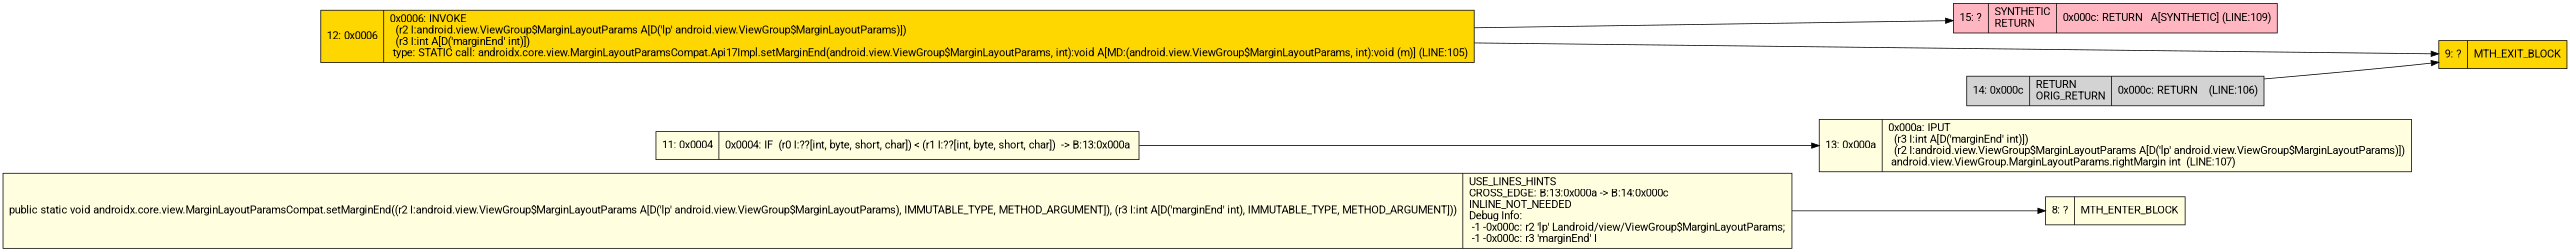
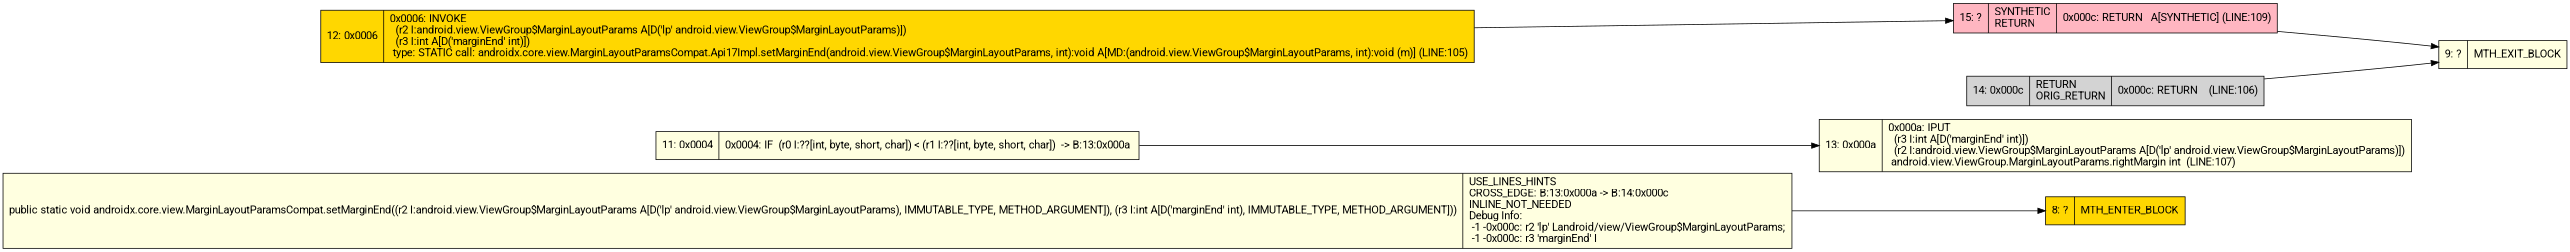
  digraph {
    fontname=Roboto
    rankdir=LR
    node [fillcolor=lightyellow fontname=Roboto shape=record style=filled]
    edge [fontname=Roboto]
-   n1 [label="{8\:\ ?|MTH_ENTER_BLOCK\l}"]
+   n1 [fillcolor=gold label="{8\:\ ?|MTH_ENTER_BLOCK\l}"]
    n2 [label="{11\:\ 0x0004|0x0004: IF  (r0 I:??[int, byte, short, char]) \< (r1 I:??[int, byte, short, char])  \-\> B:13:0x000a \l}"]
    n3 [label="{13\:\ 0x000a|0x000a: IPUT  \l  (r3 I:int A[D('marginEnd' int)])\l  (r2 I:android.view.ViewGroup$MarginLayoutParams A[D('lp' android.view.ViewGroup$MarginLayoutParams)])\l android.view.ViewGroup.MarginLayoutParams.rightMargin int  (LINE:107)\l}"]
    n4 [fillcolor=gold label="{12\:\ 0x0006|0x0006: INVOKE  \l  (r2 I:android.view.ViewGroup$MarginLayoutParams A[D('lp' android.view.ViewGroup$MarginLayoutParams)])\l  (r3 I:int A[D('marginEnd' int)])\l type: STATIC call: androidx.core.view.MarginLayoutParamsCompat.Api17Impl.setMarginEnd(android.view.ViewGroup$MarginLayoutParams, int):void A[MD:(android.view.ViewGroup$MarginLayoutParams, int):void (m)] (LINE:105)\l}"]
    n5 [fillcolor=lightpink label="{15\:\ ?|SYNTHETIC\lRETURN\l|0x000c: RETURN   A[SYNTHETIC] (LINE:109)\l}"]
-   n6 [fillcolor=gold label="{9\:\ ?|MTH_EXIT_BLOCK\l}"]
+   n6 [label="{9\:\ ?|MTH_EXIT_BLOCK\l}"]
    n7 [fillcolor=lightgrey label="{14\:\ 0x000c|RETURN\lORIG_RETURN\l|0x000c: RETURN    (LINE:106)\l}"]
    n8 [label="{public static void androidx.core.view.MarginLayoutParamsCompat.setMarginEnd((r2 I:android.view.ViewGroup$MarginLayoutParams A[D('lp' android.view.ViewGroup$MarginLayoutParams), IMMUTABLE_TYPE, METHOD_ARGUMENT]), (r3 I:int A[D('marginEnd' int), IMMUTABLE_TYPE, METHOD_ARGUMENT]))  | USE_LINES_HINTS\lCROSS_EDGE: B:13:0x000a \-\> B:14:0x000c\lINLINE_NOT_NEEDED\lDebug Info:\l  \-1 \-0x000c: r2 'lp' Landroid\/view\/ViewGroup$MarginLayoutParams;\l  \-1 \-0x000c: r3 'marginEnd' I\l}"]
    n2 -> n3
    n4 -> n5
-   n4 -> n6
+   n5 -> n6
    n7 -> n6
    n8 -> n1
  }
